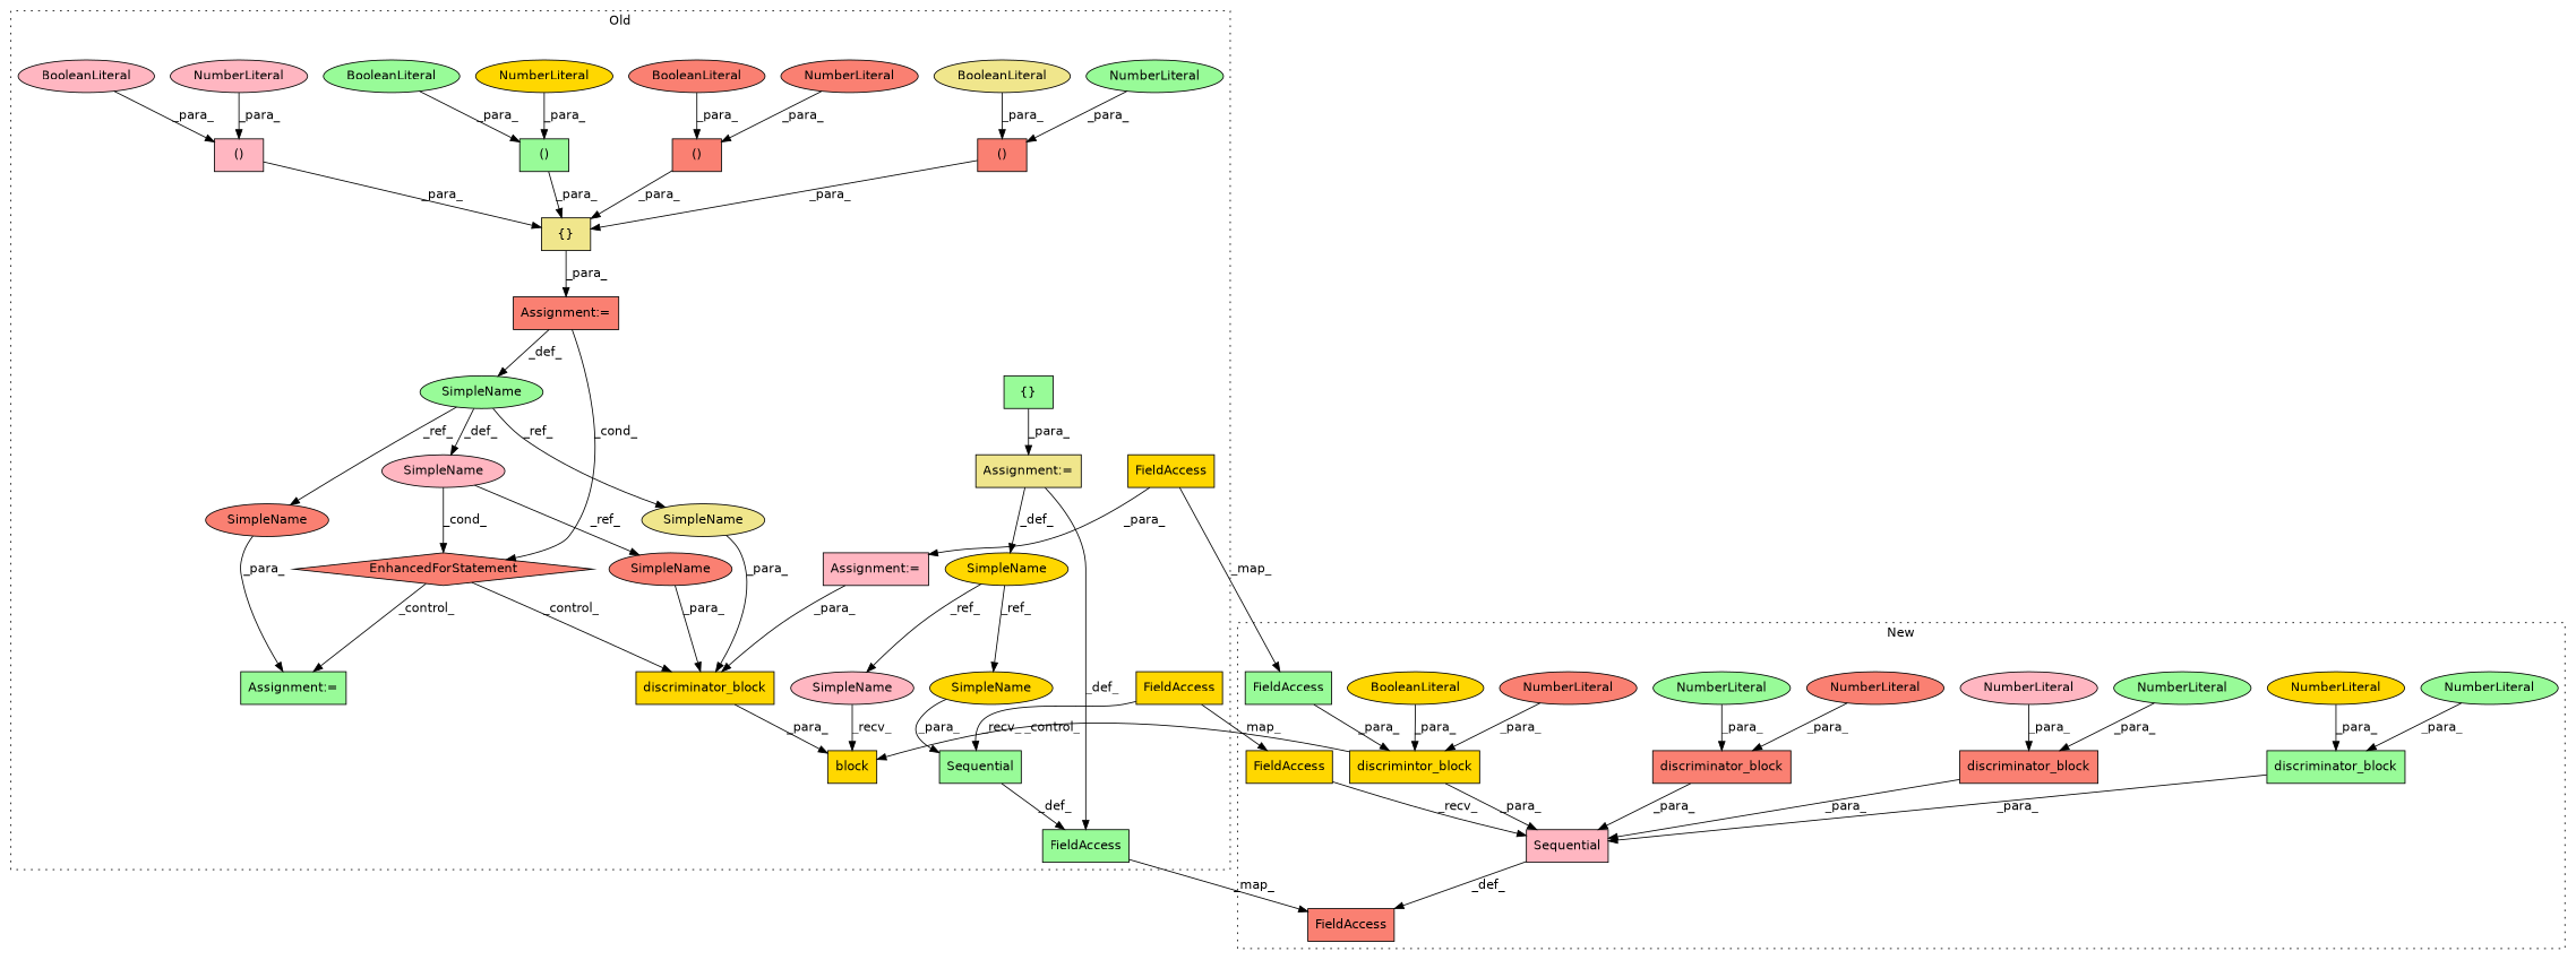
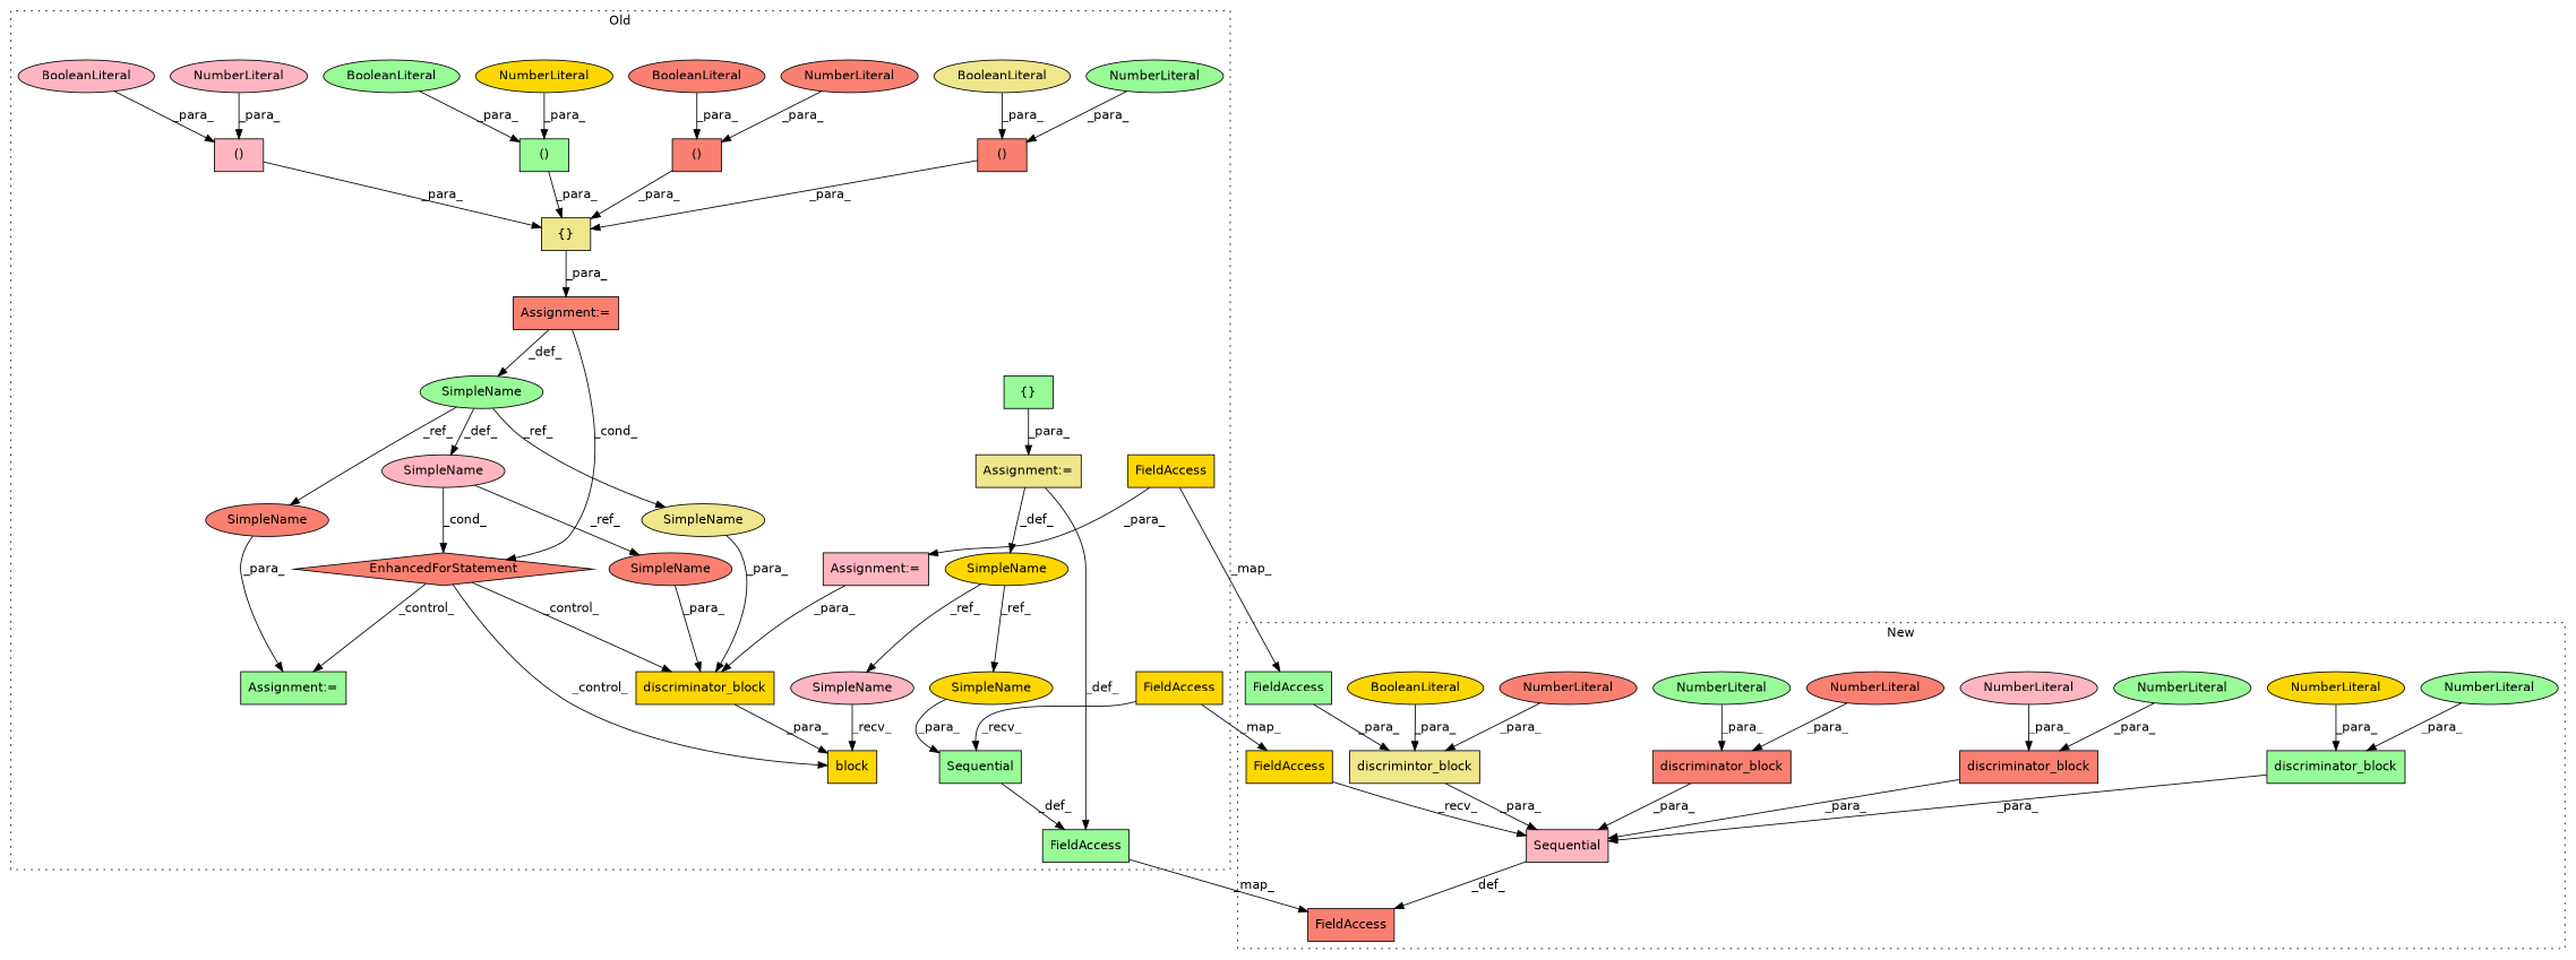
  digraph {
    fontname="DejaVu Sans"
    node [a=34 fillcolor=palegreen fontname="DejaVu Sans" l=2 s=3719 shape=box style=filled]
    edge [fontname="DejaVu Sans"]
    n1 [a=32 fillcolor=gold l="7,1" label=block s="3759,3812"]
    n2 [a=106 l=21 label="()"]
    n3 [a=42 fillcolor=gold l=6 label=SimpleName s=3489 shape=ellipse]
    n4 [a=32 l="11,1" label=Sequential s="3881,3898"]
    n5 [a=106 fillcolor=salmon l=19 label="()" s=3667]
    n6 [a=4 fillcolor=khaki l="6,2" label="{}" s="3634,3740"]
    n7 [a=106 fillcolor=lightpink l=19 label="()" s=3693]
    n8 [fillcolor=salmon label=NumberLiteral s=3667 shape=ellipse]
    n9 [a=106 fillcolor=salmon l=20 label="()" s=3640]
    n10 [label=NumberLiteral s=3640 shape=ellipse]
    n11 [fillcolor=lightpink label=NumberLiteral s=3693 shape=ellipse]
    n12 [fillcolor=gold l=3 label=NumberLiteral shape=ellipse]
    n13 [a=4 label="{}" s=3505]
    n14 [a=42 fillcolor=lightpink label=SimpleName s=3620 shape=ellipse]
    n15 [a=70 fillcolor=salmon l="73,2" label=EnhancedForStatement s="3542,3742" shape=diamond]
    n16 [a=9 fillcolor=khaki l=5 label=BooleanLiteral s=3655 shape=ellipse]
    n17 [a=9 fillcolor=salmon l=4 label=BooleanLiteral s=3682 shape=ellipse]
    n18 [a=9 l=5 label=BooleanLiteral s=3735 shape=ellipse]
    n19 [a=9 fillcolor=lightpink l=4 label=BooleanLiteral s=3708 shape=ellipse]
    n20 [a=7 l=1 label="Assignment:=" s=3831]
    n21 [a=32 fillcolor=gold l="20,1" label=discriminator_block s="3766,3811"]
    n22 [a=7 fillcolor=khaki l=1 label="Assignment:=" s=3495]
    n23 [a=7 fillcolor=salmon l="73,2" label="Assignment:=" s="3542,3742"]
    n24 [a=7 fillcolor=lightpink l=1 label="Assignment:=" s=3523]
    n25 [a=22 l=16 label=FieldAccess s=3855]
    n26 [a=42 l=11 label=SimpleName s=3599 shape=ellipse]
    n27 [a=22 fillcolor=gold l=8 label=FieldAccess s=3872]
    n28 [a=22 fillcolor=gold l=12 label=FieldAccess s=3524]
    n29 [a=42 fillcolor=salmon label=SimpleName s=3809 shape=ellipse]
    n30 [a=42 fillcolor=gold l=6 label=SimpleName s=3892 shape=ellipse]
    n31 [a=42 fillcolor=lightpink l=6 label=SimpleName s=3752 shape=ellipse]
    n32 [a=42 fillcolor=khaki l=11 label=SimpleName s=3797 shape=ellipse]
    n33 [a=42 fillcolor=salmon l=11 label=SimpleName s=3832 shape=ellipse]
    n34 [a=32 l="20,1" label=discriminator_block s="3530,3555"]
    n35 [label=NumberLiteral s=3550 shape=ellipse]
    n36 [fillcolor=gold label=NumberLiteral s=3553 shape=ellipse]
    n37 [a=32 fillcolor=lightpink l="11,1" label=Sequential s="3477,3611"]
    n38 [a=32 fillcolor=salmon l="20,1" label=discriminator_block s="3557,3582"]
    n39 [label=NumberLiteral s=3577 shape=ellipse]
    n40 [fillcolor=lightpink label=NumberLiteral s=3580 shape=ellipse]
    n41 [a=32 fillcolor=salmon l="20,1" label=discriminator_block s="3584,3610"]
    n42 [fillcolor=salmon label=NumberLiteral s=3604 shape=ellipse]
    n43 [l=3 label=NumberLiteral s=3607 shape=ellipse]
    n44 [a=22 fillcolor=salmon l=16 label=FieldAccess s=3451]
-   n45 [a=32 fillcolor=gold l="19,1" label=discrimintor_block s="3488,3528"]
+   n45 [a=32 fillcolor=khaki l="19,1" label=discrimintor_block s="3488,3528"]
    n46 [fillcolor=salmon label=NumberLiteral s=3520 shape=ellipse]
    n47 [a=9 fillcolor=gold l=5 label=BooleanLiteral s=3523 shape=ellipse]
    n48 [a=22 fillcolor=gold l=8 label=FieldAccess s=3468]
    n49 [a=22 l=12 label=FieldAccess s=3507]
    subgraph cluster_1 {
      label=Old
      style=dotted
      n1
      n2
      n3
      n4
      n5
      n6
      n7
      n8
      n9
      n10
      n11
      n12
      n13
      n14
      n15
      n16
      n17
      n18
      n19
      n20
      n21
      n22
      n23
      n24
      n25
      n26
      n27
      n28
      n29
      n30
      n31
      n32
      n33
    }
    subgraph cluster_2 {
      label=New
      style=dotted
      n34
      n35
      n36
      n37
      n38
      n39
      n40
      n41
      n42
      n43
      n44
      n45
      n46
      n47
      n48
      n49
    }
    n2 -> n6 [label=_para_]
    n3 -> n30 [label=_ref_]
    n3 -> n31 [label=_ref_]
    n4 -> n25 [label=_def_]
    n5 -> n6 [label=_para_]
    n6 -> n23 [label=_para_]
    n7 -> n6 [label=_para_]
    n8 -> n5 [label=_para_]
    n9 -> n6 [label=_para_]
    n10 -> n9 [label=_para_]
    n11 -> n7 [label=_para_]
    n12 -> n2 [label=_para_]
    n13 -> n22 [label=_para_]
    n14 -> n15 [label=_cond_]
    n14 -> n29 [label=_ref_]
-   n45 -> n1 [label=_control_]
+   n15 -> n1 [label=_control_]
    n15 -> n20 [label=_control_]
    n15 -> n21 [label=_control_]
    n16 -> n9 [label=_para_]
    n17 -> n5 [label=_para_]
    n18 -> n2 [label=_para_]
    n19 -> n7 [label=_para_]
    n21 -> n1 [label=_para_]
    n22 -> n3 [label=_def_]
    n22 -> n25 [label=_def_]
    n23 -> n15 [label=_cond_]
    n23 -> n26 [label=_def_]
    n24 -> n21 [label=_para_]
    n25 -> n44 [label=_map_]
    n26 -> n14 [label=_def_]
    n26 -> n32 [label=_ref_]
    n26 -> n33 [label=_ref_]
    n27 -> n4 [label=_recv_]
    n27 -> n48 [label=_map_]
    n28 -> n24 [label=_para_]
    n28 -> n49 [label=_map_]
    n29 -> n21 [label=_para_]
    n30 -> n4 [label=_para_]
    n31 -> n1 [label=_recv_]
    n32 -> n21 [label=_para_]
    n33 -> n20 [label=_para_]
    n34 -> n37 [label=_para_]
    n35 -> n34 [label=_para_]
    n36 -> n34 [label=_para_]
    n37 -> n44 [label=_def_]
    n38 -> n37 [label=_para_]
    n39 -> n38 [label=_para_]
    n40 -> n38 [label=_para_]
    n41 -> n37 [label=_para_]
    n42 -> n41 [label=_para_]
    n43 -> n41 [label=_para_]
    n45 -> n37 [label=_para_]
    n46 -> n45 [label=_para_]
    n47 -> n45 [label=_para_]
    n48 -> n37 [label=_recv_]
    n49 -> n45 [label=_para_]
  }
